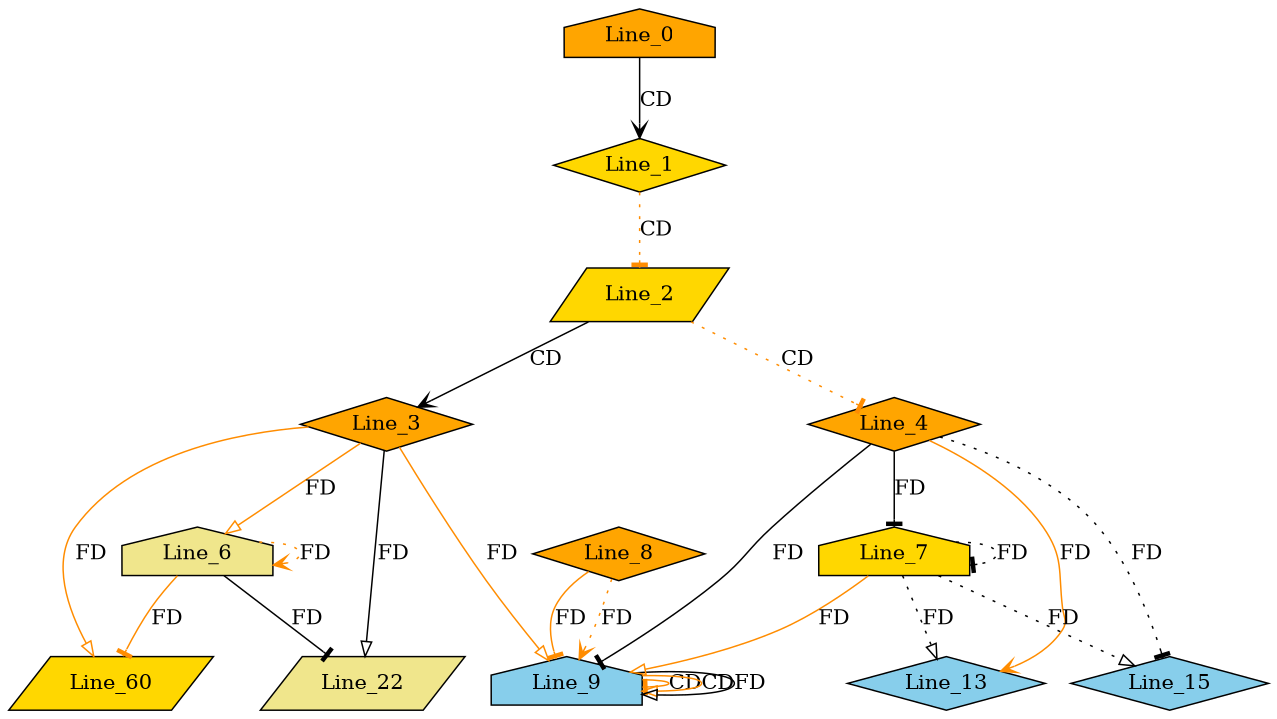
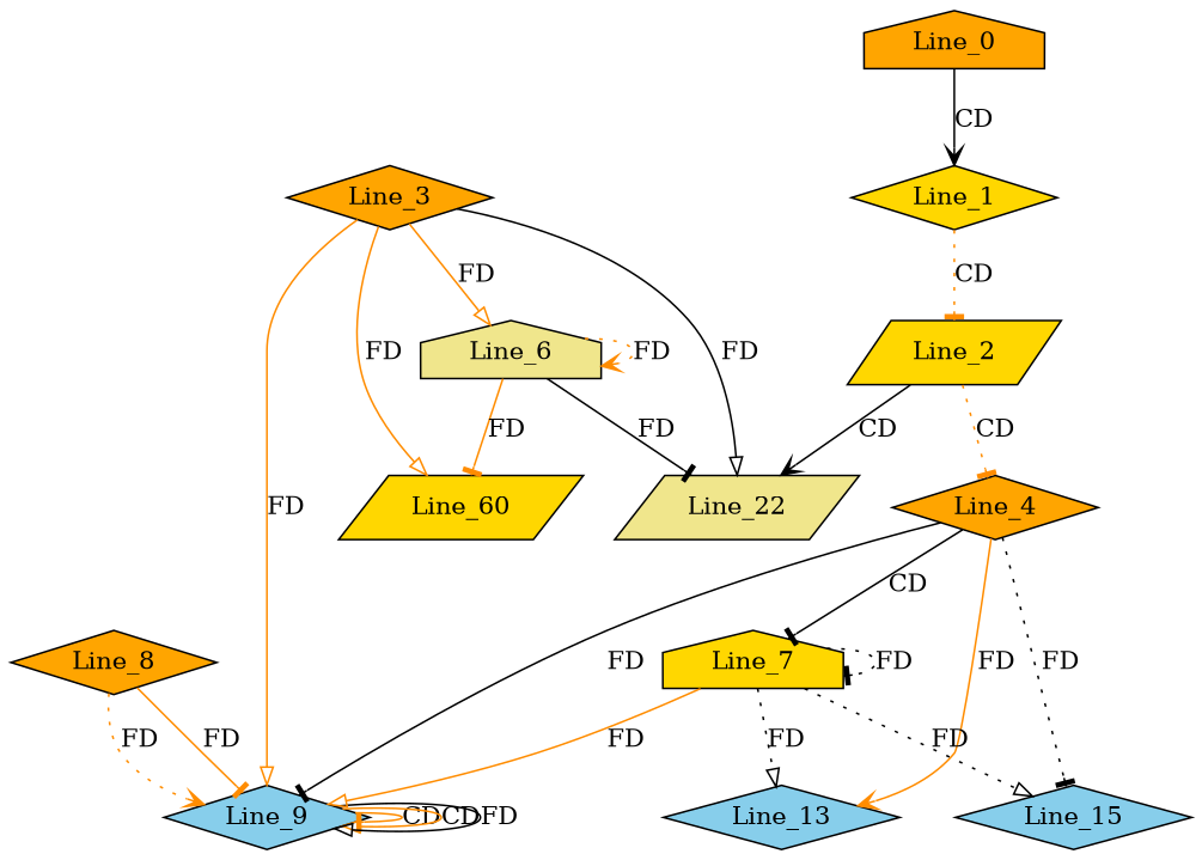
  digraph {
    node [fillcolor=orange shape=diamond style=filled]
    edge [arrowhead=tee color=darkorange style=solid]
    Line_0 [shape=house]
    Line_1 [fillcolor=gold]
    Line_2 [fillcolor=gold shape=parallelogram]
    Line_3
    Line_4
    Line_6 [fillcolor=khaki shape=house]
-   Line_9 [fillcolor=skyblue shape=house]
+   Line_9 [fillcolor=skyblue]
    n8 [fillcolor=gold label=Line_60 shape=parallelogram]
    Line_22 [fillcolor=khaki shape=parallelogram]
    Line_7 [fillcolor=gold shape=house]
    Line_13 [fillcolor=skyblue]
    Line_15 [fillcolor=skyblue]
    Line_8
    Line_0 -> Line_1 [arrowhead=vee color=black label=CD]
    Line_1 -> Line_2 [label=CD style=dotted]
-   Line_2 -> Line_3 [arrowhead=vee color=black label=CD]
+   Line_2 -> Line_22 [arrowhead=vee color=black label=CD]
    Line_2 -> Line_4 [label=CD style=dotted]
    Line_3 -> Line_6 [arrowhead=onormal label=FD]
    Line_3 -> Line_9 [arrowhead=onormal label=FD]
    Line_3 -> n8 [arrowhead=onormal label=FD]
    Line_3 -> Line_22 [arrowhead=onormal color=black label=FD]
    Line_4 -> Line_9 [color=black label=FD]
-   Line_4 -> Line_7 [color=black label=FD]
+   Line_4 -> Line_7 [color=black label=CD]
    Line_4 -> Line_13 [arrowhead=vee label=FD]
    Line_4 -> Line_15 [color=black label=FD style=dotted]
    Line_6 -> Line_6 [arrowhead=vee label=FD style=dotted]
    Line_6 -> n8 [label=FD]
    Line_6 -> Line_22 [color=black label=FD]
    Line_9 -> Line_9 [label=CD]
    Line_9 -> Line_9 [arrowhead=onormal label=CD]
    Line_9 -> Line_9 [arrowhead=onormal color=black label=FD]
    Line_7 -> Line_9 [arrowhead=onormal label=FD]
    Line_7 -> Line_7 [color=black label=FD style=dotted]
    Line_7 -> Line_13 [arrowhead=onormal color=black label=FD style=dotted]
    Line_7 -> Line_15 [arrowhead=onormal color=black label=FD style=dotted]
    Line_8 -> Line_9 [arrowhead=vee label=FD style=dotted]
    Line_8 -> Line_9 [label=FD]
  }
